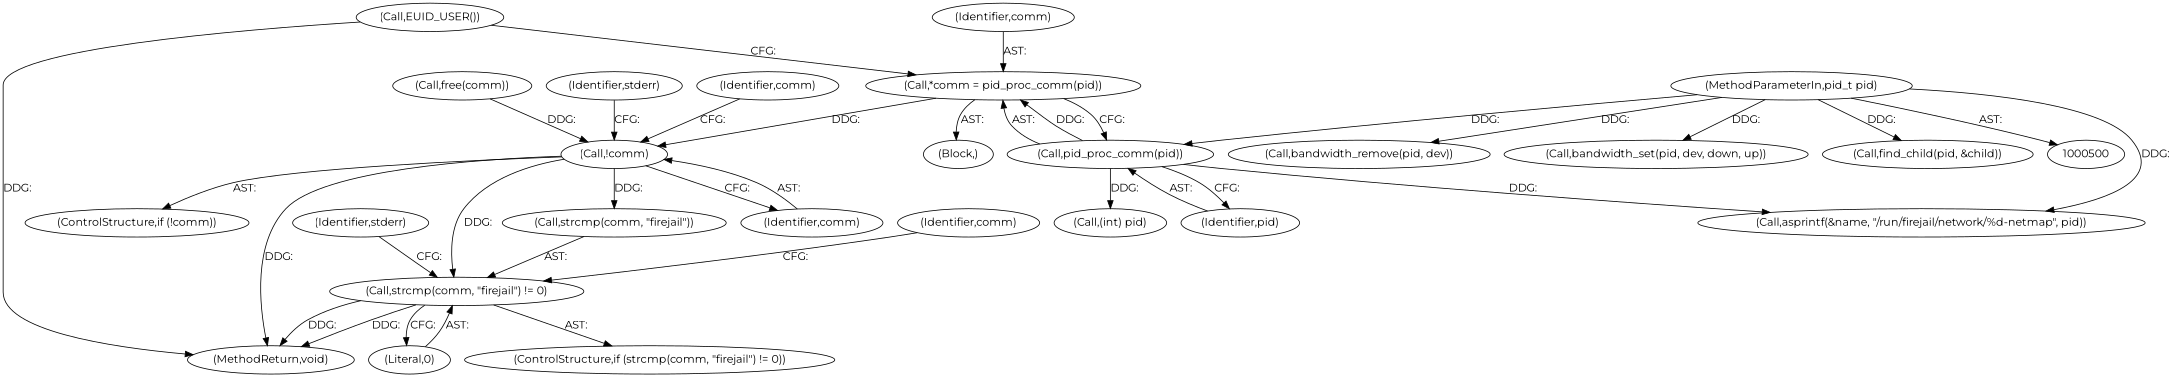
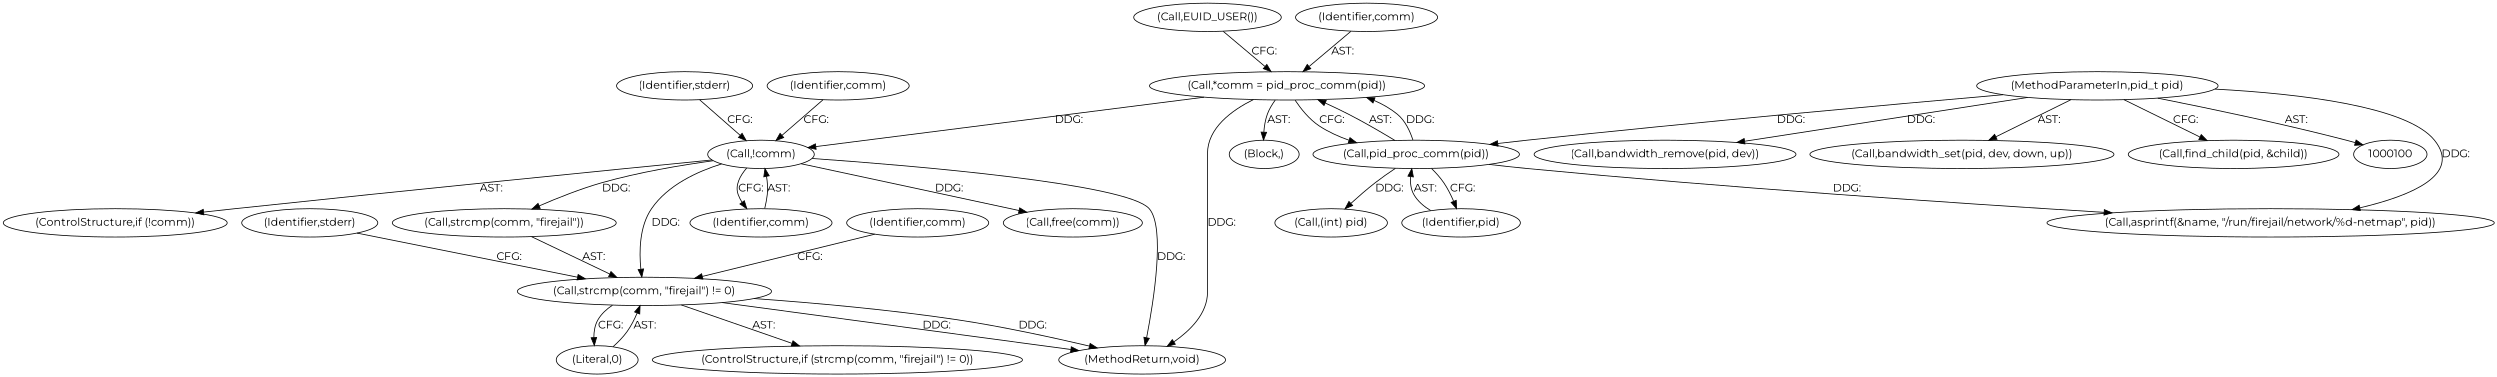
  digraph {
    fontname=Montserrat
    node [fontname=Montserrat]
    edge [fontname=Montserrat]
    n1 [label="(Call,strcmp(comm, \"firejail\") != 0)"]
    n2 [label="(ControlStructure,if (strcmp(comm, \"firejail\") != 0))"]
    n3 [label="(Literal,0)"]
    n4 [label="(MethodReturn,void)"]
    n5 [label="(Call,!comm)"]
    n6 [label="(Call,free(comm))"]
    n7 [label="(Identifier,comm)"]
    n8 [label="(ControlStructure,if (!comm))"]
    n9 [label="(Call,strcmp(comm, \"firejail\"))"]
    n10 [label="(Call,*comm = pid_proc_comm(pid))"]
    n11 [label="(Call,pid_proc_comm(pid))"]
    n12 [label="(Block,)"]
    n13 [label="(Identifier,pid)"]
    n14 [label="(Call,asprintf(&name, \"/run/firejail/network/%d-netmap\", pid))"]
    n15 [label="(Call,(int) pid)"]
    n16 [label="(MethodParameterIn,pid_t pid)"]
    n17 [label="(Call,bandwidth_remove(pid, dev))"]
    n18 [label="(Call,bandwidth_set(pid, dev, down, up))"]
    n19 [label="(Call,find_child(pid, &child))"]
-   1000100 [label=1000500]
+   1000100
    n21 [label="(Call,EUID_USER())"]
    n22 [label="(Identifier,comm)"]
    n23 [label="(Identifier,stderr)"]
    n24 [label="(Identifier,stderr)"]
    n25 [label="(Identifier,comm)"]
    n26 [label="(Identifier,comm)"]
    n1 -> n2 [label="AST: "]
    n1 -> n3 [label="CFG: "]
    n1 -> n4 [label="DDG: "]
    n1 -> n4 [label="DDG: "]
    n3 -> n1 [label="AST: "]
    n5 -> n1 [label="DDG: "]
    n5 -> n4 [label="DDG: "]
-   n6 -> n5 [label="DDG: "]
+   n5 -> n6 [label="DDG: "]
    n5 -> n7 [label="CFG: "]
    n5 -> n8 [label="AST: "]
    n5 -> n9 [label="DDG: "]
    n7 -> n5 [label="AST: "]
    n9 -> n1 [label="AST: "]
-   n21 -> n4 [label="DDG: "]
+   n10 -> n4 [label="DDG: "]
    n10 -> n5 [label="DDG: "]
    n10 -> n11 [label="CFG: "]
    n10 -> n12 [label="AST: "]
    n11 -> n10 [label="AST: "]
    n11 -> n10 [label="DDG: "]
    n11 -> n13 [label="CFG: "]
    n11 -> n14 [label="DDG: "]
    n11 -> n15 [label="DDG: "]
    n13 -> n11 [label="AST: "]
    n16 -> n11 [label="DDG: "]
    n16 -> n14 [label="DDG: "]
    n16 -> n17 [label="DDG: "]
-   n16 -> n18 [label="DDG: "]
-   n16 -> n19 [label="DDG: "]
+   n16 -> n18 [label="AST: "]
+   n16 -> n19 [label="CFG: "]
    n16 -> 1000100 [label="AST: "]
    n21 -> n10 [label="CFG: "]
    n22 -> n1 [label="CFG: "]
    n23 -> n1 [label="CFG: "]
    n24 -> n5 [label="CFG: "]
    n25 -> n5 [label="CFG: "]
    n26 -> n10 [label="AST: "]
  }
